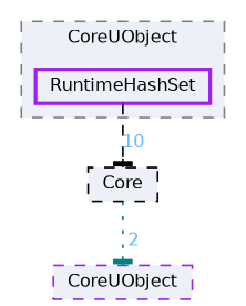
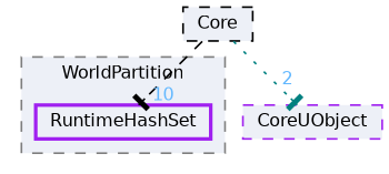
  digraph {
    compound=true
    fontname="DejaVu Sans"
    node [color=purple fillcolor="#edf0f7" fontname="DejaVu Sans" fontsize=10 shape=box style="filled,dashed"]
    edge [arrowhead=tee fontcolor=steelblue1 fontname="DejaVu Sans" fontsize=10 labeldistance=1.5 labelfontname=Helvetica labelfontsize=10]
    n1 [height=0.2 label=RuntimeHashSet style="filled,bold" width=0.4]
    n2 [color=black height=0.2 label=Core width=0.4]
    n3 [height=0.2 label=CoreUObject width=0.4]
    subgraph cluster_1 {
      bgcolor="#edf0f7"
      fontsize=10
-     label=CoreUObject
+     label=WorldPartition
      pencolor=grey50
      style="filled,dashed"
      n1
    }
-   n1 -> n2 [color=black headlabel=10 style=dashed]
+   n2 -> n1 [color=black headlabel=10 style=dashed]
    n2 -> n3 [color=teal headlabel=2 style=dotted]
  }
